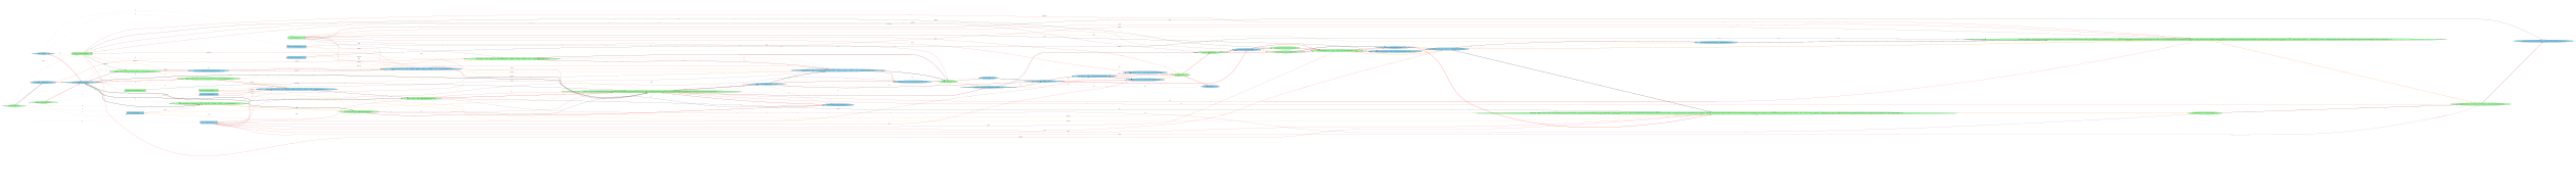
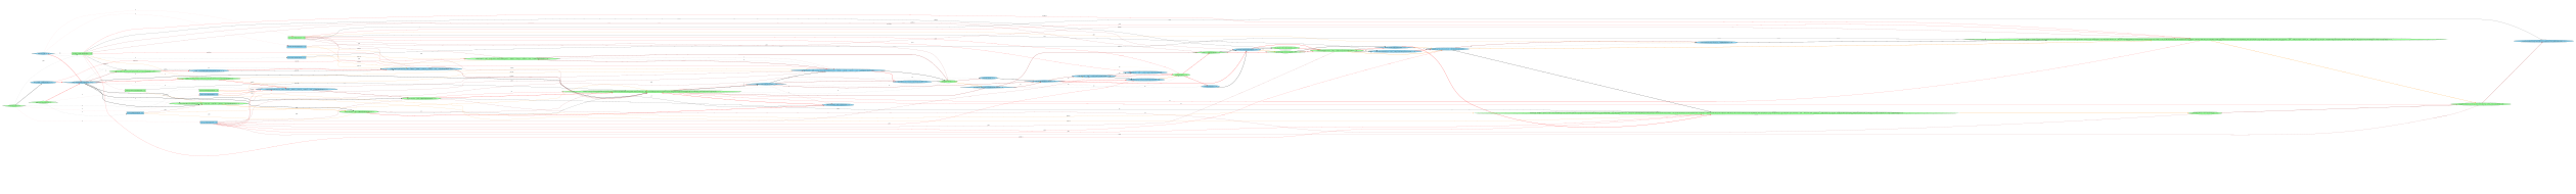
  digraph {
    fontname="Liberation Serif"
    rankdir=LR
    node [fillcolor=skyblue fontname="Liberation Serif" shape=ellipse style=filled]
    edge [arrowhead=onormal color=red fontname="Liberation Serif" style=bold]
    n1 [fillcolor=palegreen label="s_logger.debug(\"job-\" + jobId + \" no longer exists, we just log completion info here. \" + jobStatus + \", resultCode: \" + resultCode + \", result: \" + resultObject)@@@11@@@['1', '0', '0']"]
    n2 [fillcolor=palegreen label="return@@@14@@@['1', '1', '0']"]
    n3 [label="s_logger.debug(\"job-\" + jobId + \" no longer exists, we just log completion info here. \" + jobStatus + \", resultCode: \" + resultCode + \", result: \" + resultObj)@@@11@@@['1', '1', '0']"]
    n4 [label="return@@@14@@@['1', '0', '0']"]
    n5 [label="job.getStatus() != JobInfo.Status.IN_PROGRESS@@@16@@@['0', '1', '0']" shape=diamond]
    n6 [label="_queueMgr.purgeAsyncJobQueueItemId(jobId)@@@13@@@['0', '1', '0']"]
    n7 [label="s_logger.isDebugEnabled()@@@10@@@['1', '1', '0']" shape=diamond]
    n8 [label="s_logger.isDebugEnabled()@@@17@@@['1', '1', '0']" shape=diamond]
    n9 [label="publishOnEventBus(job,\"update\")@@@7@@@['0', '0', '1']"]
    n10 [fillcolor=palegreen label="return@@@21@@@['1', '1', '0']"]
    n11 [label="s_logger.debug(\"job-\" + jobId + \" is already completed.\")@@@18@@@['1', '1', '0']"]
    n12 [label="return@@@21@@@['1', '0', '0']"]
    n13 [label="job.setResult(resultObject)@@@24@@@['1', '1', '0']"]
    n14 [label="_queueMgr.purgeAsyncJobQueueItemId(jobId)@@@20@@@['0', '1', '0']"]
    n15 [fillcolor=palegreen label="Transaction.execute(new TransactionCallbackNoReturn(){@Override public void doInTransactionWithoutResult(TransactionStatus status){AsyncJobVO job = _jobDao.createForUpdate()job.setInstanceType(instanceType)job.setInstanceId(instanceId)job.setLastUpdated(DateUtil.currentGMTTime())_jobDao.update(jobId,job)}})@@@8@@@['1', '1', '1']"]
    n16 [fillcolor=palegreen label="resultObject != null@@@23@@@['0', '1', '0']" shape=diamond]
    n17 [label="s_logger.debug(\"job-\" + jobId + \" is already completed.\")@@@18@@@['1', '0', '0']"]
    n18 [fillcolor=palegreen label="job.setResult(resultObject)@@@24@@@['1', '0', '0']"]
    n19 [fillcolor=palegreen label="s_logger.debug(\"Publish async job-\" + jobId + \" complete on message bus\")@@@27@@@['1', '1', '0']"]
    n20 [fillcolor=palegreen label="s_logger.isDebugEnabled()@@@26@@@['0', '1', '0']" shape=diamond]
    n21 [fillcolor=palegreen label="String resultObj = obfuscatePassword(resultObject,HidePassword.value())@@@4@@@['1', '0', '0']"]
    n22 [label="resultObj = convertHumanReadableJson(resultObj)@@@5@@@['1', '0', '0']"]
    n23 [fillcolor=palegreen label="resultObj = convertHumanReadableJson(obfuscatePassword(resultObject,HidePassword.value()))@@@5@@@['0', '1', '0']"]
    n24 [label="s_logger.debug(\"Complete async job-\" + jobId + \", jobStatus: \" + jobStatus + \", resultCode: \" + resultCode + \", result: \" + resultObj)@@@6@@@['1', '0', '0']"]
    n25 [label="s_logger.debug(\"Complete async job-\" + jobId + \", jobStatus: \" + jobStatus + \", resultCode: \" + resultCode + \", result: \" + resultObj)@@@6@@@['0', '1', '0']"]
    n26 [fillcolor=palegreen label="s_logger.debug(\"Update async-job attachment, job-\" + jobId + \", instanceType: \" + instanceType + \", instanceId: \" + instanceId)@@@4@@@['0', '0', '1']"]
    n27 [fillcolor=palegreen label="final AsyncJobVO job = _jobDao.findById(jobId)@@@6@@@['0', '0', '1']"]
    n28 [fillcolor=palegreen label="final List<Long> wakeupList = Transaction.execute(new TransactionCallback<List<Long>>(){@Override public List<Long> doInTransaction(final TransactionStatus status){if (s_logger.isDebugEnabled()) {s_logger.debug(\"Update db status for job-\" + jobId)}job.setCompleteMsid(getMsid())job.setStatus(jobStatus)job.setResultCode(resultCode)if (resultObject != null) {job.setResult(resultObject)}{job.setResult(null)}final Date currentGMTTime = DateUtil.currentGMTTime()job.setLastUpdated(currentGMTTime)job.setRemoved(currentGMTTime)job.setExecutingMsid(null)_jobDao.update(jobId,job)if (s_logger.isDebugEnabled()) {s_logger.debug(\"Wake up jobs joined with job-\" + jobId + \" and disjoin all subjobs created from job- \" + jobId)}final List<Long> wakeupList = wakeupByJoinedJobCompletion(jobId)_joinMapDao.disjoinAllJobs(jobId)_queueMgr.purgeAsyncJobQueueItemId(jobId)return wakeupList}})@@@32@@@['1', '0', '0']"]
    n29 [fillcolor=palegreen label="_messageBus.publish(null,AsyncJob.Topics.JOB_STATE,PublishScope.GLOBAL,jobId)@@@62@@@['1', '1', '0']"]
    n30 [label="final Status jobStatus@@@2@@@['1', '0', '0']" shape=box]
    n31 [fillcolor=palegreen label="publishOnEventBus(job,\"complete\")@@@61@@@['0', '1', '0']"]
    n32 [label="_messageBus.publish(null,AsyncJob.Topics.JOB_STATE,PublishScope.GLOBAL,jobId)@@@62@@@['1', '0', '0']"]
    n33 [label="completeAsyncJob['1', '0', '0']" shape=diamond]
    n34 [fillcolor=palegreen label="final String resultObject@@@2@@@['1', '1', '0']" shape=box]
    n35 [fillcolor=palegreen label="final long jobId@@@2@@@['1', '0', '0']" shape=box]
    n36 [label="final int resultCode@@@2@@@['1', '0', '0']" shape=box]
    n37 [label="s_logger.isDebugEnabled()@@@3@@@['1', '1', '1']" shape=diamond]
    n38 [fillcolor=palegreen label="final List<Long> wakeupList = Transaction.execute(new TransactionCallback<List<Long>>(){@Override public List<Long> doInTransaction(final TransactionStatus status){if (s_logger.isDebugEnabled()) {s_logger.debug(\"Update db status for job-\" + jobId)}job.setCompleteMsid(getMsid())job.setStatus(jobStatus)job.setResultCode(resultCode)if (resultObject != null) {job.setResult(resultObject)}{job.setResult(null)}final Date currentGMTTime = DateUtil.currentGMTTime()job.setLastUpdated(currentGMTTime)job.setRemoved(currentGMTTime)job.setExecutingMsid(null)_jobDao.update(jobId,job)if (s_logger.isDebugEnabled()) {s_logger.debug(\"Wake up jobs joined with job-\" + jobId + \" and disjoin all subjobs created from job- \" + jobId)}final List<Long> wakeupList = wakeupByJoinedJobCompletion(jobId)_joinMapDao.disjoinAllJobs(jobId)_queueMgr.purgeAsyncJobQueueItemId(jobId)return wakeupList}})@@@32@@@['0', '1', '0']"]
    n39 [fillcolor=palegreen label="final String instanceType@@@2@@@['0', '0', '1']" shape=box]
    n40 [label="s_logger.debug(\"Publish async job-\" + jobId + \" complete on message bus\")@@@27@@@['1', '0', '0']"]
    n41 [label="s_logger.debug(\"Wake up jobs related to job-\" + jobId)@@@30@@@['1', '0', '0']"]
    n42 [fillcolor=palegreen label="final AsyncJobVO job = _jobDao.findById(jobId)@@@8@@@['0', '1', '0']"]
    n43 [label="s_logger.debug(\"Wake up jobs related to job-\" + jobId)@@@30@@@['1', '1', '0']"]
    n44 [label="s_logger.isDebugEnabled()@@@29@@@['0', '1', '0']" shape=diamond]
    n45 [label="String resultObj = null@@@3@@@['0', '1', '0']"]
    n46 [label="final long jobId@@@2@@@['0', '0', '1']" shape=box]
    n47 [label="final long jobId@@@2@@@['0', '1', '0']" shape=box]
    n48 [label="final int resultCode@@@2@@@['0', '1', '0']" shape=box]
    n49 [fillcolor=palegreen label="updateAsyncJobAttachment['0', '0', '1']" shape=diamond]
    n50 [fillcolor=palegreen label="final Status jobStatus@@@2@@@['0', '1', '0']" shape=box]
    n51 [fillcolor=palegreen label="completeAsyncJob['0', '1', '0']" shape=diamond]
    n1 -> n2 [color=brown]
    n1 -> n3 [arrowhead=dot color=brown label=0 style=dashed]
    n2 -> n4 [color=brown]
    n2 -> n5 [color=darkorange]
    n3 -> n1 [color=black label=true style=dotted]
    n3 -> n1 [color=brown]
    n3 -> n2 [color=black]
    n3 -> n6
    n4 -> n8 [color=black]
    n5 -> n8 [arrowhead=dot color=brown]
    n5 -> n8 [arrowhead=dot color=darkorange label=true style=dotted]
    n5 -> n10 [color=black label=true style=dotted]
    n5 -> n14 [label=true style=dotted]
    n5 -> n16 [arrowhead=dot color=brown]
    n6 -> n2 [color=black]
    n7 -> n2 [color=brown label=true style=dotted]
    n7 -> n3 [color=black]
    n7 -> n3 [color=brown label=true style=dotted]
    n7 -> n4 [arrowhead=dot color=black label=true style=dotted]
    n7 -> n6 [arrowhead=dot color=brown]
    n7 -> n8 [arrowhead=dot color=brown]
    n7 -> n9 [arrowhead=dot color=brown label=0 style=dashed]
    n8 -> n10 [color=darkorange label=true style=dotted]
    n8 -> n11 [arrowhead=dot color=darkorange label=true style=dotted]
    n8 -> n11 [arrowhead=dot color=brown]
    n8 -> n12 [color=black label=true style=dotted]
    n8 -> n13
    n8 -> n14 [arrowhead=dot]
    n9 -> n15 [arrowhead=dot]
    n10 -> n12
    n10 -> n16 [arrowhead=dot]
    n11 -> n10
    n11 -> n14 [arrowhead=dot color=black]
    n11 -> n17 [arrowhead=dot color=brown]
    n11 -> n17 [arrowhead=dot color=black label=true style=dotted]
+   n12 -> n13 [color=black]
    n13 -> n18 [color=darkorange label=true style=dotted]
    n13 -> n18 [arrowhead=dot color=black]
    n13 -> n19
    n13 -> n20 [arrowhead=dot color=darkorange]
    n14 -> n10 [color=darkorange]
    n15 -> n2 [color=black label=true style=dotted]
    n15 -> n5 [color=brown]
    n15 -> n6 [color=brown label=true style=dotted]
    n15 -> n7 [label=job style=solid]
    n15 -> n7 [arrowhead=dot color=black]
    n15 -> n7 [label=true style=dotted]
    n15 -> n28 [label=job style=solid]
    n15 -> n29 [label=job style=solid]
    n16 -> n13 [color=black]
    n16 -> n13 [color=black label=true style=dotted]
    n16 -> n20
    n17 -> n10
    n18 -> n19
    n19 -> n40 [arrowhead=dot color=black]
    n19 -> n40 [color=darkorange label=true style=dotted]
    n19 -> n43 [color=darkorange]
    n19 -> n44
    n20 -> n19 [color=brown label=true style=dotted]
    n20 -> n19
    n20 -> n44 [arrowhead=dot color=black]
    n21 -> n22 [arrowhead=dot]
    n21 -> n22 [color=black label=resultObj style=solid]
    n21 -> n23 [arrowhead=dot color=darkorange label=0 style=dashed]
    n22 -> n24
    n22 -> n24 [arrowhead=dot color=black label=resultObj style=solid]
    n23 -> n3 [color=darkorange label=resultObj style=solid]
    n23 -> n25 [arrowhead=dot]
    n23 -> n25 [color=darkorange label=resultObj style=solid]
    n24 -> n15 [arrowhead=dot color=brown]
    n25 -> n42 [arrowhead=dot color=brown]
    n26 -> n27 [arrowhead=dot color=darkorange]
    n27 -> n9
    n27 -> n9 [color=black label=job style=solid]
    n27 -> n15 [color=brown label=job style=solid]
    n28 -> n29 [arrowhead=dot color=darkorange]
    n29 -> n32 [arrowhead=dot color=brown]
    n30 -> n1 [color=darkorange label=jobStatus style=solid]
    n30 -> n24 [arrowhead=dot color=darkorange label=jobStatus style=solid]
    n30 -> n28 [arrowhead=dot color=brown label=jobStatus style=solid]
    n31 -> n29 [color=brown]
    n33 -> n30 [arrowhead=dot label=true style=dotted]
    n33 -> n34 [color=brown label=true style=dotted]
    n33 -> n35 [arrowhead=dot label=true style=dotted]
    n33 -> n36 [arrowhead=dot color=black label=true style=dotted]
    n33 -> n37
    n34 -> n1 [arrowhead=dot label=resultObject style=solid]
    n34 -> n13 [arrowhead=dot color=brown label=resultObject style=solid]
    n34 -> n16 [color=brown label=resultObject style=solid]
    n34 -> n18 [color=black label=resultObject style=solid]
    n34 -> n21 [arrowhead=dot color=black label=resultObject style=solid]
    n34 -> n23 [color=darkorange label=resultObject style=solid]
    n34 -> n28 [arrowhead=dot label=resultObject style=solid]
    n34 -> n38 [label=resultObject style=solid]
    n34 -> n39 [color=brown label=0 style=dashed]
    n35 -> n1 [color=brown label=jobId style=solid]
    n35 -> n2 [color=brown label=jobId style=solid]
    n35 -> n10 [label=jobId style=solid]
    n35 -> n15 [arrowhead=dot color=brown label=jobId style=solid]
    n35 -> n17 [arrowhead=dot label=jobId style=solid]
    n35 -> n24 [color=brown label=jobId style=solid]
    n35 -> n28 [label=jobId style=solid]
    n35 -> n32 [color=black label=jobId style=solid]
    n35 -> n40 [arrowhead=dot color=black label=jobId style=solid]
    n35 -> n41 [color=darkorange label=jobId style=solid]
    n36 -> n1 [color=darkorange label=resultCode style=solid]
    n36 -> n24 [color=darkorange label=resultCode style=solid]
    n36 -> n28 [arrowhead=dot color=black label=resultCode style=solid]
    n37 -> n15 [color=black]
    n37 -> n21 [arrowhead=dot color=darkorange label=true style=dotted]
    n37 -> n21 [arrowhead=dot color=brown]
    n37 -> n22 [color=brown label=true style=dotted]
    n37 -> n23
    n37 -> n23 [label=true style=dotted]
    n37 -> n24 [arrowhead=dot color=black label=true style=dotted]
    n37 -> n25 [color=black label=true style=dotted]
    n37 -> n26 [arrowhead=dot color=black label=true style=dotted]
    n37 -> n26 [arrowhead=dot color=black]
    n37 -> n27 [arrowhead=dot color=black]
    n37 -> n42 [arrowhead=dot color=black]
    n38 -> n31 [arrowhead=dot color=darkorange]
    n39 -> n15 [color=black label=instanceType style=solid]
    n39 -> n26 [arrowhead=dot color=darkorange label=instanceType style=solid]
    n40 -> n43 [arrowhead=dot]
    n41 -> n28 [arrowhead=dot color=black]
    n42 -> n15 [arrowhead=dot]
    n42 -> n15 [arrowhead=dot label=job style=solid]
    n42 -> n31 [color=brown label=job style=solid]
    n42 -> n38 [color=black label=job style=solid]
    n43 -> n28 [arrowhead=dot color=darkorange]
    n43 -> n38 [color=black]
    n43 -> n41 [arrowhead=dot color=black label=true style=dotted]
    n43 -> n41 [color=brown]
    n44 -> n38 [arrowhead=dot]
    n44 -> n43 [arrowhead=dot color=darkorange]
    n44 -> n43 [arrowhead=dot color=black label=true style=dotted]
    n45 -> n3 [arrowhead=dot label=resultObj style=solid]
    n45 -> n37 [arrowhead=dot]
    n46 -> n15 [arrowhead=dot color=darkorange label=jobId style=solid]
    n46 -> n26 [arrowhead=dot color=brown label=jobId style=solid]
    n46 -> n27 [color=darkorange label=jobId style=solid]
    n47 -> n3 [arrowhead=dot color=brown label=jobId style=solid]
    n47 -> n6 [color=brown label=jobId style=solid]
    n47 -> n11 [arrowhead=dot color=brown label=jobId style=solid]
    n47 -> n14 [label=jobId style=solid]
    n47 -> n19 [color=brown label=jobId style=solid]
    n47 -> n25 [arrowhead=dot label=jobId style=solid]
    n47 -> n29 [color=brown label=jobId style=solid]
    n47 -> n38 [arrowhead=dot label=jobId style=solid]
    n47 -> n42 [color=brown label=jobId style=solid]
    n47 -> n43 [label=jobId style=solid]
    n48 -> n3 [arrowhead=dot color=brown label=resultCode style=solid]
    n48 -> n25 [arrowhead=dot label=resultCode style=solid]
    n48 -> n38 [color=darkorange label=resultCode style=solid]
    n49 -> n37 [arrowhead=dot]
    n49 -> n39 [color=brown label=true style=dotted]
    n49 -> n46 [arrowhead=dot color=black label=true style=dotted]
    n50 -> n3 [color=darkorange label=jobStatus style=solid]
    n50 -> n25 [label=jobStatus style=solid]
    n50 -> n38 [arrowhead=dot color=darkorange label=jobStatus style=solid]
    n51 -> n34 [arrowhead=dot color=black label=jobId style=dotted]
    n51 -> n45 [color=black]
    n51 -> n47 [label=true style=dotted]
    n51 -> n48 [arrowhead=dot label=true style=dotted]
    n51 -> n50 [color=black label=true style=dotted]
  }
